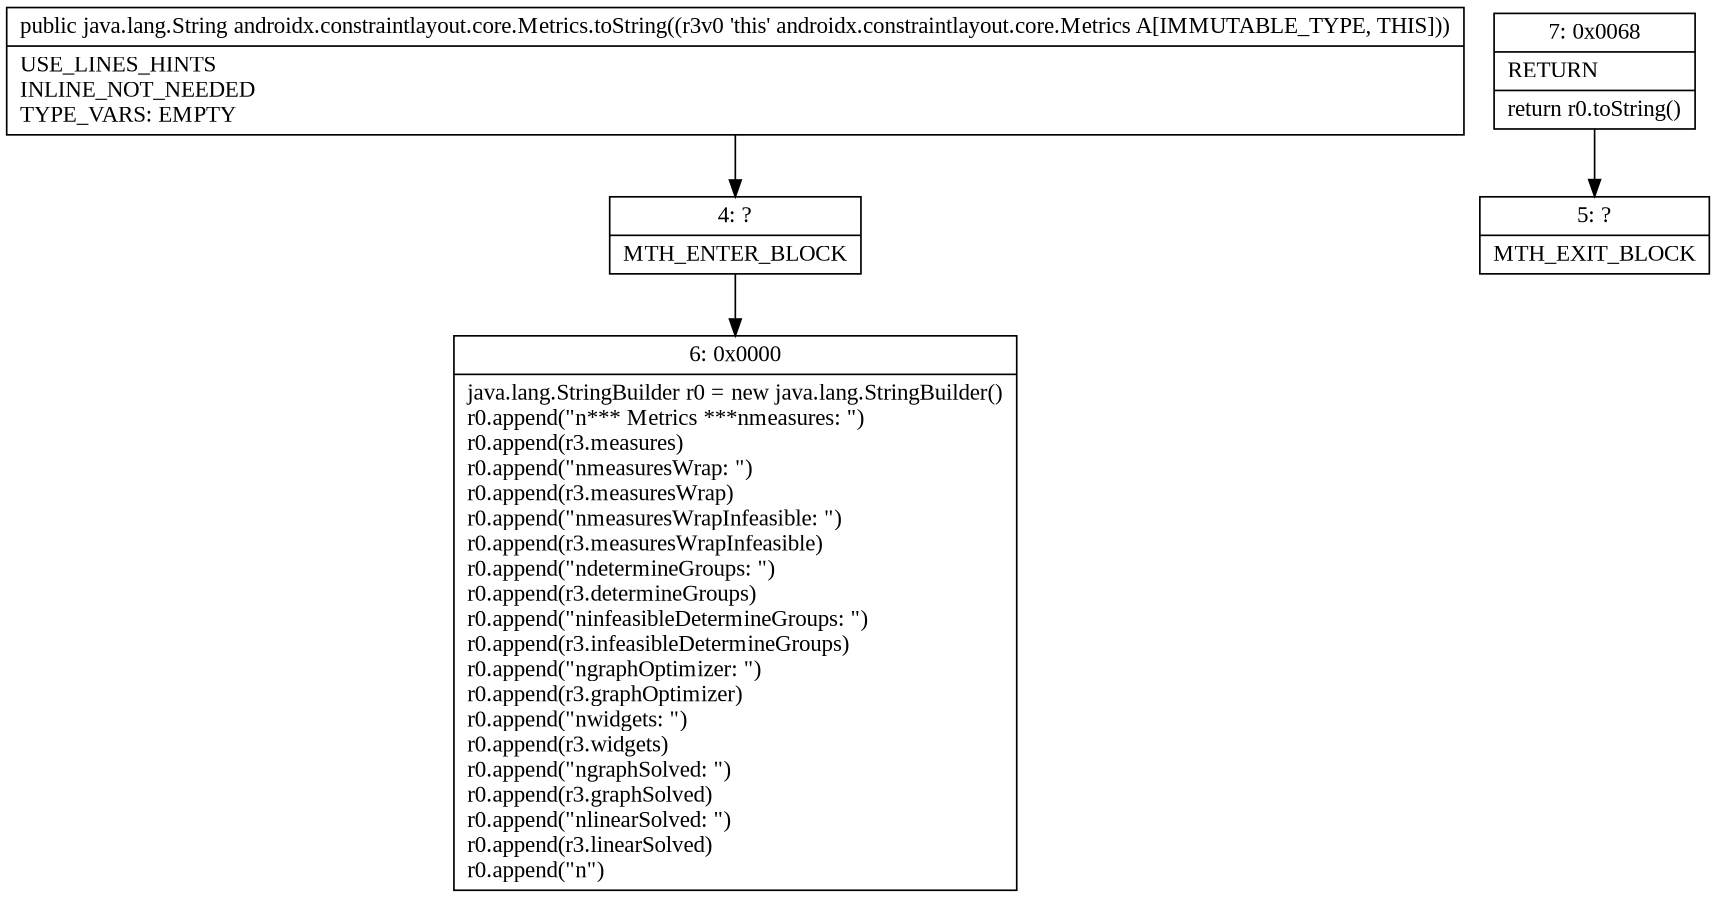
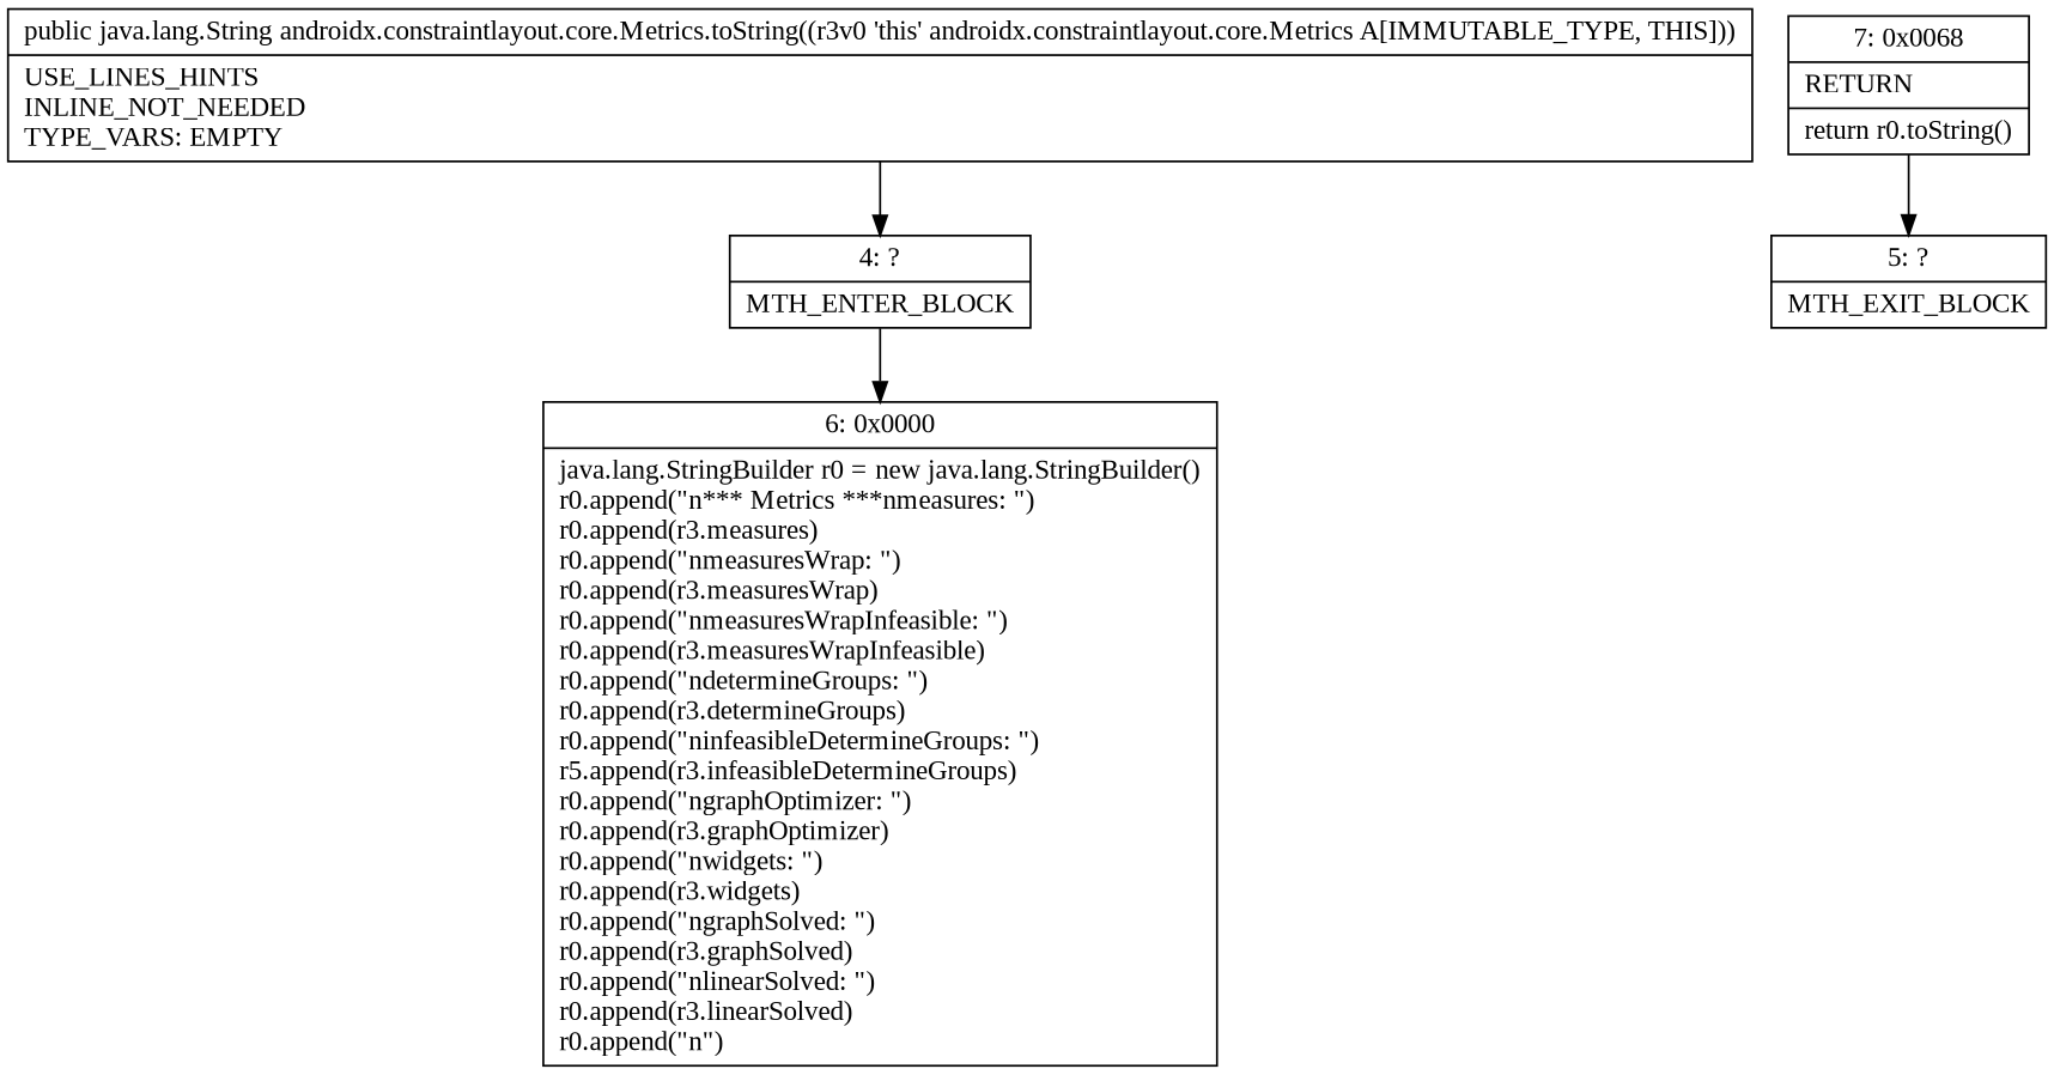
  digraph {
    fontname="Liberation Serif"
    node [fontname="Liberation Serif" shape=record]
    edge [fontname="Liberation Serif"]
    n1 [label="{4\:\ ?|MTH_ENTER_BLOCK\l}"]
-   n2 [label="{6\:\ 0x0000|java.lang.StringBuilder r0 = new java.lang.StringBuilder()\lr0.append(\"n*** Metrics ***nmeasures: \")\lr0.append(r3.measures)\lr0.append(\"nmeasuresWrap: \")\lr0.append(r3.measuresWrap)\lr0.append(\"nmeasuresWrapInfeasible: \")\lr0.append(r3.measuresWrapInfeasible)\lr0.append(\"ndetermineGroups: \")\lr0.append(r3.determineGroups)\lr0.append(\"ninfeasibleDetermineGroups: \")\lr0.append(r3.infeasibleDetermineGroups)\lr0.append(\"ngraphOptimizer: \")\lr0.append(r3.graphOptimizer)\lr0.append(\"nwidgets: \")\lr0.append(r3.widgets)\lr0.append(\"ngraphSolved: \")\lr0.append(r3.graphSolved)\lr0.append(\"nlinearSolved: \")\lr0.append(r3.linearSolved)\lr0.append(\"n\")\l}"]
+   n2 [label="{6\:\ 0x0000|java.lang.StringBuilder r0 = new java.lang.StringBuilder()\lr0.append(\"n*** Metrics ***nmeasures: \")\lr0.append(r3.measures)\lr0.append(\"nmeasuresWrap: \")\lr0.append(r3.measuresWrap)\lr0.append(\"nmeasuresWrapInfeasible: \")\lr0.append(r3.measuresWrapInfeasible)\lr0.append(\"ndetermineGroups: \")\lr0.append(r3.determineGroups)\lr0.append(\"ninfeasibleDetermineGroups: \")\lr5.append(r3.infeasibleDetermineGroups)\lr0.append(\"ngraphOptimizer: \")\lr0.append(r3.graphOptimizer)\lr0.append(\"nwidgets: \")\lr0.append(r3.widgets)\lr0.append(\"ngraphSolved: \")\lr0.append(r3.graphSolved)\lr0.append(\"nlinearSolved: \")\lr0.append(r3.linearSolved)\lr0.append(\"n\")\l}"]
    n3 [label="{7\:\ 0x0068|RETURN\l|return r0.toString()\l}"]
    n4 [label="{5\:\ ?|MTH_EXIT_BLOCK\l}"]
    n5 [label="{public java.lang.String androidx.constraintlayout.core.Metrics.toString((r3v0 'this' androidx.constraintlayout.core.Metrics A[IMMUTABLE_TYPE, THIS]))  | USE_LINES_HINTS\lINLINE_NOT_NEEDED\lTYPE_VARS: EMPTY\l}"]
    n1 -> n2
    n3 -> n4
    n5 -> n1
  }
